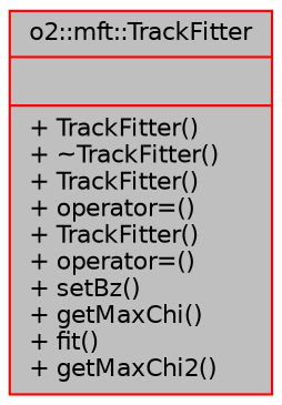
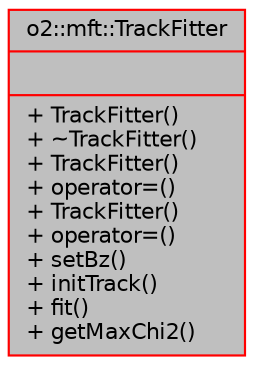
  digraph {
-   n1 [color=red fillcolor=grey75 fontcolor=black fontname=Helvetica fontsize=10 height=0.2 label="{o2::mft::TrackFitter\n||+ TrackFitter()\l+ ~TrackFitter()\l+ TrackFitter()\l+ operator=()\l+ TrackFitter()\l+ operator=()\l+ setBz()\l+ getMaxChi()\l+ fit()\l+ getMaxChi2()\l}" shape=record style=filled width=0.4]
+   n1 [color=red fillcolor=grey75 fontcolor=black fontname=Helvetica fontsize=10 height=0.2 label="{o2::mft::TrackFitter\n||+ TrackFitter()\l+ ~TrackFitter()\l+ TrackFitter()\l+ operator=()\l+ TrackFitter()\l+ operator=()\l+ setBz()\l+ initTrack()\l+ fit()\l+ getMaxChi2()\l}" shape=record style=filled width=0.4]
  }
